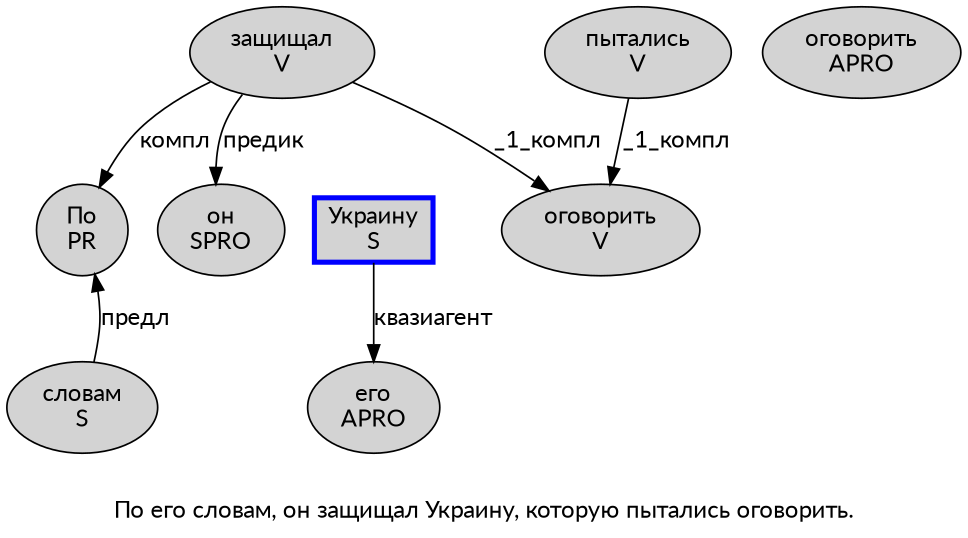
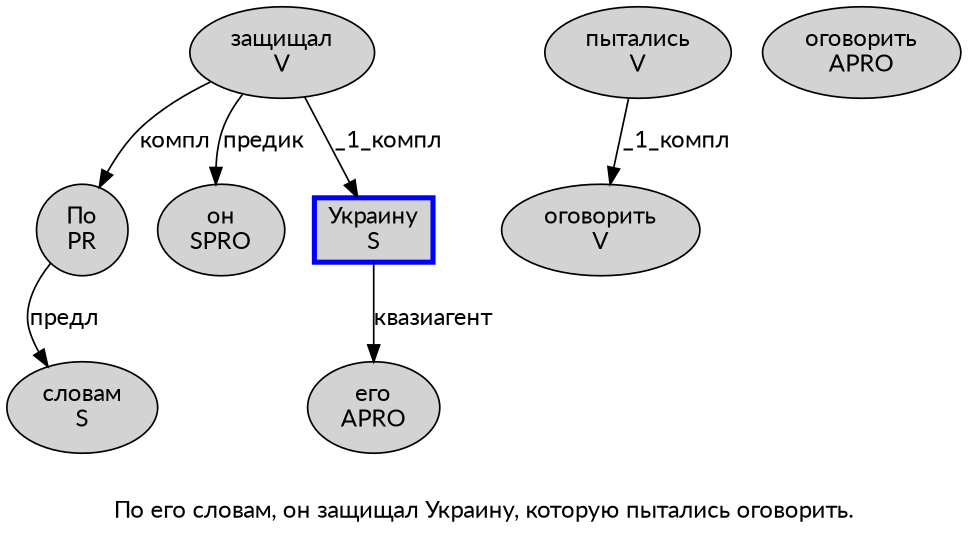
  digraph {
    fontname=Lato
    label="По его словам, он защищал Украину, которую пытались оговорить."
    node [fillcolor=lightgray fontname=Lato penwidth=1 shape=ellipse style=filled]
    edge [fontname=Lato]
    n1 [label="По\nPR"]
    n2 [label="словам\nS"]
    n3 [label="его\nAPRO"]
    n4 [label="он\nSPRO"]
    n5 [label="защищал\nV"]
    n6 [color=blue label="Украину\nS" penwidth=3 shape=box]
    n7 [label="оговорить\nAPRO"]
    n8 [label="пытались\nV"]
    n9 [label="оговорить\nV"]
-   n2 -> n1 [label="предл"]
+   n1 -> n2 [label="предл"]
    n5 -> n1 [label="компл"]
    n5 -> n4 [label="предик"]
-   n5 -> n9 [label="_1_компл"]
+   n5 -> n6 [label="_1_компл"]
    n6 -> n3 [label="квазиагент"]
    n8 -> n9 [label="_1_компл"]
  }
